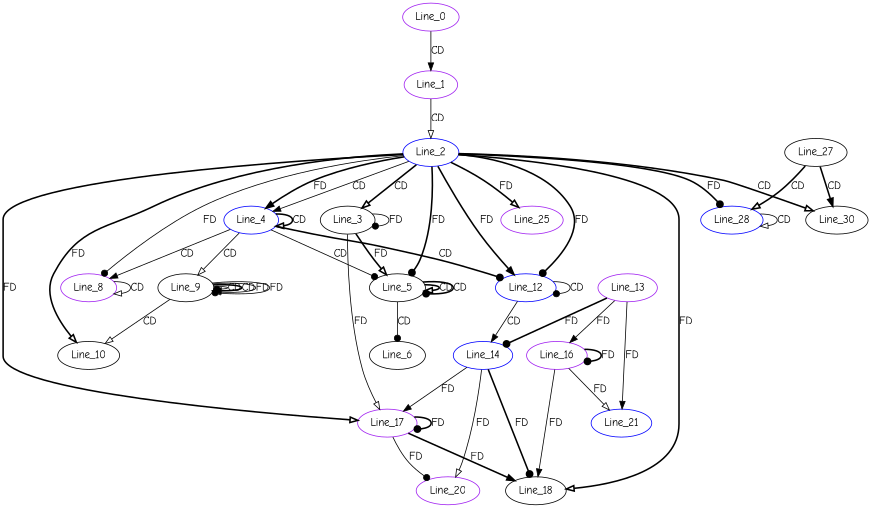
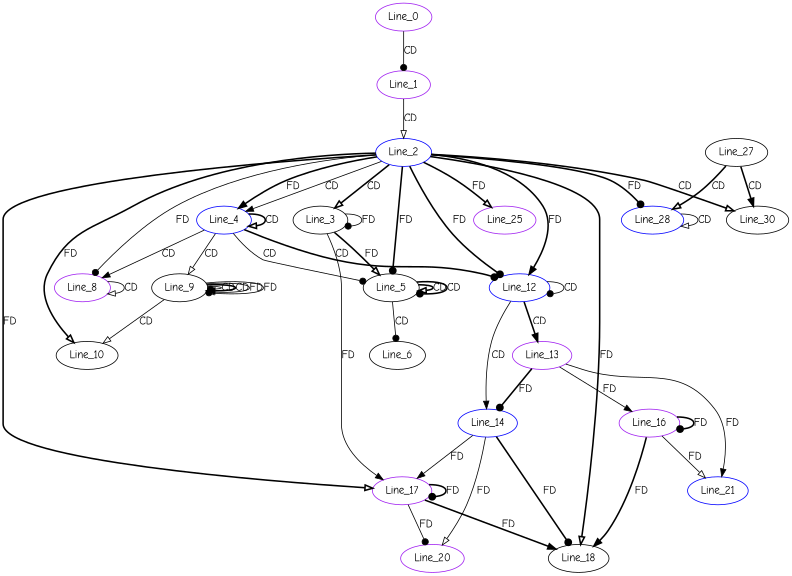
  digraph {
    fontname="Comic Neue"
    node [color=purple fontname="Comic Neue"]
    edge [arrowhead=onormal fontname="Comic Neue" style=solid]
    Line_0
    Line_1
    Line_2 [color=blue]
    Line_3 [color=black]
    Line_4 [color=blue]
    Line_5 [color=black]
    Line_8
    Line_10 [color=black]
    Line_12 [color=blue]
    Line_17
    Line_18 [color=black]
    Line_25
    Line_28 [color=blue]
    Line_30 [color=black]
    Line_9 [color=black]
    Line_6 [color=black]
    Line_13
    Line_14 [color=blue]
    Line_20
    Line_27 [color=black]
    Line_16
    Line_21 [color=blue]
-   Line_0 -> Line_1 [arrowhead=normal label=CD]
+   Line_0 -> Line_1 [arrowhead=dot label=CD]
    Line_1 -> Line_2 [label=CD]
    Line_2 -> Line_3 [label=CD style=bold]
    Line_2 -> Line_4 [arrowhead=normal label=CD]
    Line_2 -> Line_4 [arrowhead=normal label=FD style=bold]
    Line_2 -> Line_5 [arrowhead=dot label=FD style=bold]
    Line_2 -> Line_8 [arrowhead=dot label=FD]
    Line_2 -> Line_10 [label=FD style=bold]
    Line_2 -> Line_12 [arrowhead=dot label=FD style=bold]
    Line_2 -> Line_12 [arrowhead=normal label=FD style=bold]
    Line_2 -> Line_17 [label=FD style=bold]
    Line_2 -> Line_18 [label=FD style=bold]
    Line_2 -> Line_25 [label=FD style=bold]
    Line_2 -> Line_28 [arrowhead=dot label=FD style=bold]
    Line_2 -> Line_30 [label=CD style=bold]
    Line_3 -> Line_3 [arrowhead=dot label=FD]
    Line_3 -> Line_5 [label=FD style=bold]
-   Line_3 -> Line_17 [label=FD]
+   Line_3 -> Line_17 [arrowhead=normal label=FD]
    Line_4 -> Line_4 [label=CD style=bold]
    Line_4 -> Line_5 [arrowhead=dot label=CD]
    Line_4 -> Line_8 [arrowhead=normal label=CD]
    Line_4 -> Line_12 [arrowhead=dot label=CD style=bold]
    Line_4 -> Line_9 [label=CD]
    Line_5 -> Line_5 [label=CD style=bold]
    Line_5 -> Line_5 [arrowhead=dot label=CD style=bold]
    Line_5 -> Line_6 [arrowhead=dot label=CD]
    Line_8 -> Line_8 [label=CD]
    Line_12 -> Line_12 [arrowhead=dot label=CD]
+   Line_12 -> Line_13 [arrowhead=normal label=CD style=bold]
    Line_12 -> Line_14 [arrowhead=normal label=CD]
    Line_17 -> Line_17 [arrowhead=dot label=FD style=bold]
    Line_17 -> Line_18 [arrowhead=normal label=FD style=bold]
    Line_17 -> Line_20 [arrowhead=dot label=FD]
    Line_28 -> Line_28 [label=CD]
    Line_9 -> Line_10 [label=CD]
    Line_9 -> Line_9 [arrowhead=dot label=CD]
    Line_9 -> Line_9 [arrowhead=normal label=CD style=bold]
    Line_9 -> Line_9 [label=FD]
    Line_9 -> Line_9 [arrowhead=dot label=FD]
    Line_13 -> Line_14 [arrowhead=dot label=FD style=bold]
    Line_13 -> Line_16 [arrowhead=normal label=FD]
    Line_13 -> Line_21 [arrowhead=normal label=FD]
    Line_14 -> Line_17 [arrowhead=normal label=FD]
    Line_14 -> Line_18 [arrowhead=dot label=FD style=bold]
    Line_14 -> Line_20 [label=FD]
    Line_27 -> Line_28 [label=CD style=bold]
    Line_27 -> Line_30 [arrowhead=normal label=CD style=bold]
-   Line_16 -> Line_18 [arrowhead=normal label=FD]
+   Line_16 -> Line_18 [arrowhead=normal label=FD style=bold]
    Line_16 -> Line_16 [arrowhead=dot label=FD style=bold]
    Line_16 -> Line_21 [label=FD]
  }
